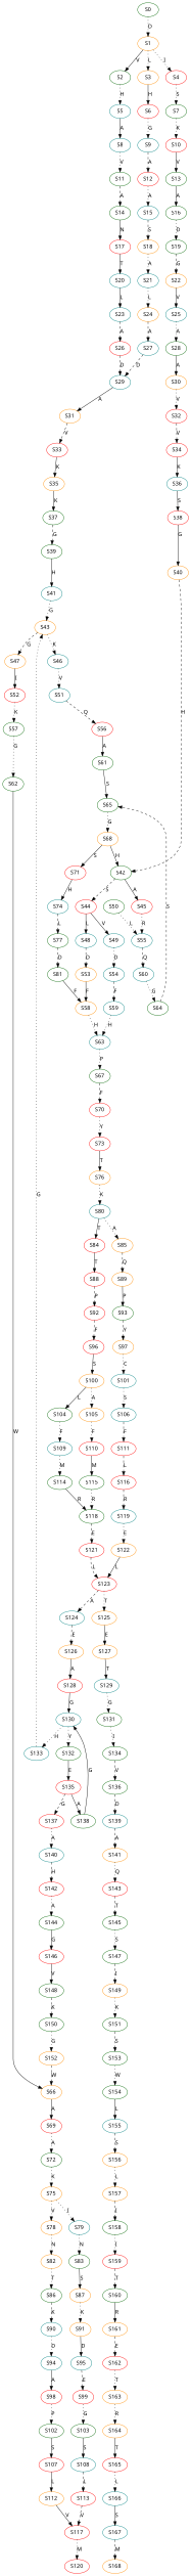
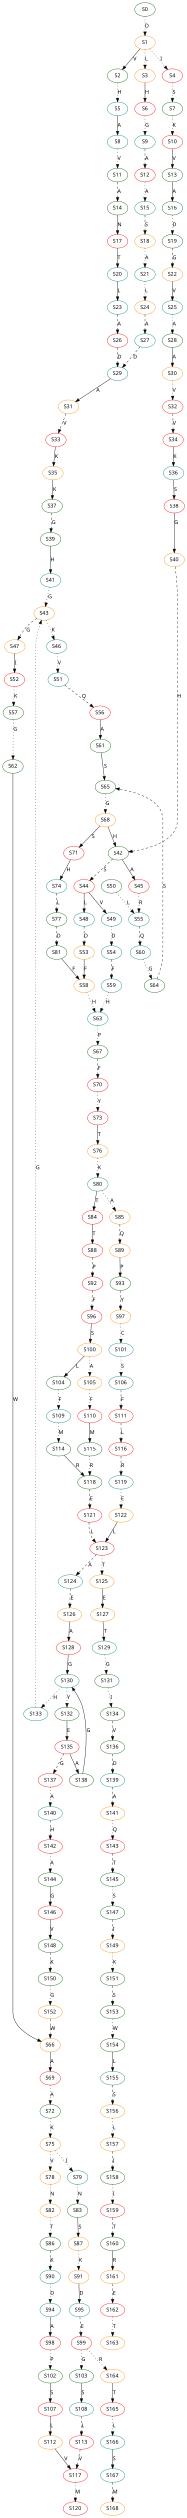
  strict digraph {
    fontname="Noto Sans"
    node [color=darkgreen fontname="Noto Sans"]
    edge [fontname="Noto Sans" style=dotted]
    S1 [color=darkorange]
    S0
    S2
    S3 [color=darkorange]
    S4 [color=red]
    S5 [color=teal]
    S6 [color=red]
    S7
    S8 [color=teal]
    S9 [color=teal]
    S10 [color=red]
    S11
    S12 [color=red]
    S13
    S14
    S15 [color=teal]
    S16
    S17 [color=red]
    S18 [color=darkorange]
    S19
    S20 [color=teal]
    S21 [color=teal]
    S22 [color=darkorange]
    S23 [color=teal]
    S24 [color=darkorange]
    S25 [color=teal]
    S26 [color=red]
    S27 [color=teal]
    S28
    S29 [color=teal]
    S30 [color=darkorange]
    S31 [color=darkorange]
    S32 [color=red]
    S33 [color=red]
    S34 [color=red]
    S35 [color=darkorange]
    S36 [color=teal]
    S37
    S38 [color=red]
    S39
    S40 [color=darkorange]
    S41 [color=teal]
    S42
    S43 [color=darkorange]
    S44 [color=red]
    S45 [color=red]
    S46 [color=teal]
    S47 [color=darkorange]
    S48 [color=teal]
    S49 [color=teal]
    S55 [color=teal]
    S51 [color=teal]
    S52 [color=red]
    S53 [color=darkorange]
    S54 [color=teal]
    S50
    S56 [color=red]
    S57
    S58 [color=darkorange]
    S59 [color=teal]
    S60 [color=teal]
    S61
    S62
    S63 [color=teal]
    S64
    S65
    S66 [color=darkorange]
    S67
    S68 [color=darkorange]
    S69 [color=red]
    S70 [color=red]
    S71 [color=red]
    S72
    S73 [color=red]
    S74 [color=teal]
    S75 [color=darkorange]
    S76 [color=darkorange]
    S77
    S78 [color=darkorange]
    S79 [color=teal]
    S80 [color=teal]
    S81
    S82 [color=darkorange]
    S83
    S84 [color=red]
    S85 [color=darkorange]
    S86
    S87 [color=darkorange]
    S88 [color=red]
    S89 [color=darkorange]
    S90 [color=teal]
    S91 [color=darkorange]
    S92 [color=red]
    S93
    S94 [color=teal]
    S95 [color=teal]
    S96 [color=red]
    S97 [color=darkorange]
    S98 [color=red]
    S99 [color=red]
    S100 [color=darkorange]
    S101 [color=teal]
    S102
    S103
    S104
    S105 [color=darkorange]
    S106 [color=teal]
    S107 [color=red]
    S108 [color=teal]
    S109 [color=teal]
    S110 [color=red]
    S111 [color=red]
    S112 [color=darkorange]
    S113 [color=red]
    S114
    S115
    S116 [color=red]
    S117 [color=red]
    S118
    S119 [color=teal]
    S120 [color=red]
    S121 [color=red]
    S122 [color=darkorange]
    S123 [color=red]
    S124 [color=teal]
    S125 [color=darkorange]
    S126 [color=darkorange]
    S127 [color=darkorange]
    S128 [color=red]
    S129 [color=teal]
    S130 [color=teal]
    S131
    S132
    S133 [color=teal]
    S134
    S135 [color=red]
    S136
    S137 [color=red]
    S138
    S139 [color=teal]
    S140 [color=teal]
    S141 [color=darkorange]
    S142 [color=red]
    S143 [color=red]
    S144
    S145
    S146 [color=red]
    S147
    S148
    S149 [color=darkorange]
    S150
    S151
    S152 [color=darkorange]
    S153
    S154
    S155 [color=teal]
    S156 [color=darkorange]
    S157 [color=darkorange]
    S158
    S159 [color=red]
    S160
    S161 [color=darkorange]
    S162 [color=red]
    S163 [color=darkorange]
    S164 [color=darkorange]
    S165 [color=red]
    S166 [color=teal]
    S167 [color=teal]
    S168 [color=darkorange]
    S1 -> S2 [label=V style=solid]
    S1 -> S3 [label=L]
    S1 -> S4 [label=I]
    S0 -> S1 [label=D]
    S2 -> S5 [label=H]
    S3 -> S6 [label=H style=solid]
    S4 -> S7 [label=S]
    S5 -> S8 [label=A style=solid]
    S6 -> S9 [label=G]
    S7 -> S10 [label=K]
    S8 -> S11 [label=V]
    S9 -> S12 [label=A style=dashed]
    S10 -> S13 [label=V style=solid]
    S11 -> S14 [label=A style=dashed]
    S12 -> S15 [label=A]
    S13 -> S16 [label=A style=solid]
    S14 -> S17 [label=N style=solid]
    S15 -> S18 [label=S style=dashed]
    S16 -> S19 [label=D]
    S17 -> S20 [label=T style=solid]
    S18 -> S21 [label=A]
    S19 -> S22 [label=G style=dashed]
    S20 -> S23 [label=L style=solid]
    S21 -> S24 [label=L]
    S22 -> S25 [label=V style=solid]
    S23 -> S26 [label=A style=dashed]
    S24 -> S27 [label=A style=dashed]
    S25 -> S28 [label=A]
    S26 -> S29 [label=D style=dashed]
    S27 -> S29 [label=D style=dashed]
    S28 -> S30 [label=A style=solid]
    S29 -> S31 [label=A style=solid]
    S30 -> S32 [label=V]
    S31 -> S33 [label=V style=dashed]
    S32 -> S34 [label=V style=dashed]
    S33 -> S35 [label=K style=solid]
    S34 -> S36 [label=K style=solid]
    S35 -> S37 [label=K style=solid]
    S36 -> S38 [label=S style=solid]
    S37 -> S39 [label=G style=dashed]
    S38 -> S40 [label=G style=solid]
    S39 -> S41 [label=H style=solid]
    S40 -> S42 [label=H style=dashed]
    S41 -> S43 [label=G]
    S42 -> S44 [label=S style=dashed]
    S42 -> S45 [label=A style=solid]
    S43 -> S46 [label=K]
    S43 -> S47 [label=G style=dashed]
    S44 -> S48 [label=L style=solid]
    S44 -> S49 [label=V style=solid]
    S45 -> S55 [label=R]
    S46 -> S51 [label=V]
    S47 -> S52 [label=I style=solid]
    S48 -> S53 [label=D style=dashed]
    S49 -> S54 [label=D]
    S55 -> S60 [label=Q style=dashed]
    S51 -> S56 [label=Q style=dashed]
    S52 -> S57 [label=K]
    S53 -> S58 [label=F style=solid]
    S54 -> S59 [label=F style=dashed]
    S50 -> S55 [label=L]
    S56 -> S61 [label=A style=solid]
    S57 -> S62 [label=G]
    S58 -> S63 [label=H]
    S59 -> S63 [label=H]
    S60 -> S64 [label=G]
    S61 -> S65 [label=S style=solid]
    S62 -> S66 [label=W style=solid]
    S63 -> S67 [label=P]
    S64 -> S65 [label=S style=dashed]
    S65 -> S68 [label=G]
    S66 -> S69 [label=A style=solid]
    S67 -> S70 [label=F style=dashed]
    S68 -> S42 [label=H style=solid]
    S68 -> S71 [label=S style=solid]
    S69 -> S72 [label=A]
    S70 -> S73 [label=Y]
    S71 -> S74 [label=H style=solid]
    S72 -> S75 [label=K]
    S73 -> S76 [label=T style=solid]
    S74 -> S77 [label=L style=dashed]
    S75 -> S78 [label=V]
    S75 -> S79 [label=I]
    S76 -> S80 [label=K]
    S77 -> S81 [label=D style=dashed]
    S78 -> S82 [label=N]
    S79 -> S83 [label=N]
    S80 -> S84 [label=T style=solid]
    S80 -> S85 [label=A]
    S81 -> S58 [label=F style=solid]
    S82 -> S86 [label=T]
    S83 -> S87 [label=S style=solid]
    S84 -> S88 [label=T style=solid]
    S85 -> S89 [label=Q style=dashed]
    S86 -> S90 [label=K style=dashed]
    S87 -> S91 [label=K]
    S88 -> S92 [label=P style=dashed]
    S89 -> S93 [label=P style=solid]
    S90 -> S94 [label=D]
    S91 -> S95 [label=D style=solid]
    S92 -> S96 [label=F style=dashed]
    S93 -> S97 [label=Y style=dashed]
    S94 -> S98 [label=A style=solid]
    S95 -> S99 [label=E style=dashed]
    S96 -> S100 [label=S style=solid]
    S97 -> S101 [label=C]
    S98 -> S102 [label=P]
    S99 -> S103 [label=G]
    S100 -> S104 [label=L style=solid]
    S100 -> S105 [label=A]
    S101 -> S106 [label=S]
    S102 -> S107 [label=S style=solid]
    S103 -> S108 [label=S style=solid]
    S104 -> S109 [label=F]
    S105 -> S110 [label=F]
    S106 -> S111 [label=F style=dashed]
    S107 -> S112 [label=L style=solid]
    S108 -> S113 [label=L style=dashed]
    S109 -> S114 [label=M]
    S110 -> S115 [label=M style=solid]
    S111 -> S116 [label=L style=dashed]
    S112 -> S117 [label=V style=solid]
    S113 -> S117 [label=V style=dashed]
    S114 -> S118 [label=R style=solid]
    S115 -> S118 [label=R]
    S116 -> S119 [label=R style=dashed]
    S117 -> S120 [label=M]
    S118 -> S121 [label=E style=dashed]
    S119 -> S122 [label=E]
    S121 -> S123 [label=L style=dashed]
    S122 -> S123 [label=L style=solid]
    S123 -> S124 [label=A style=dashed]
    S123 -> S125 [label=T]
    S124 -> S126 [label=E style=dashed]
    S125 -> S127 [label=E style=solid]
    S126 -> S128 [label=A style=solid]
    S127 -> S129 [label=T style=solid]
    S128 -> S130 [label=G style=solid]
    S129 -> S131 [label=G]
    S130 -> S132 [label=Y]
    S130 -> S133 [label=H]
    S131 -> S134 [label=I]
    S132 -> S135 [label=E style=solid]
    S133 -> S43 [label=G]
    S134 -> S136 [label=V style=dashed]
    S135 -> S137 [label=G style=dashed]
    S135 -> S138 [label=A style=solid]
    S136 -> S139 [label=D style=dashed]
    S137 -> S140 [label=A]
    S138 -> S130 [label=G style=solid]
    S139 -> S141 [label=A style=dashed]
    S140 -> S142 [label=H style=dashed]
    S141 -> S143 [label=Q]
    S142 -> S144 [label=A]
    S143 -> S145 [label=T style=dashed]
    S144 -> S146 [label=G style=solid]
    S145 -> S147 [label=S]
    S146 -> S148 [label=V style=solid]
    S147 -> S149 [label=I style=dashed]
    S148 -> S150 [label=K style=dashed]
    S149 -> S151 [label=K]
    S150 -> S152 [label=G]
    S151 -> S153 [label=S style=dashed]
    S152 -> S66 [label=W style=dashed]
    S153 -> S154 [label=W]
    S154 -> S155 [label=L style=solid]
    S155 -> S156 [label=S style=dashed]
    S156 -> S157 [label=L]
    S157 -> S158 [label=I style=dashed]
    S158 -> S159 [label=I]
    S159 -> S160 [label=T style=dashed]
    S160 -> S161 [label=R style=solid]
    S161 -> S162 [label=E style=dashed]
    S162 -> S163 [label=T]
-   S163 -> S164 [label=R]
+   S99 -> S164 [label=R]
    S164 -> S165 [label=T style=solid]
    S165 -> S166 [label=L]
    S166 -> S167 [label=S style=solid]
    S167 -> S168 [label=M style=dashed]
  }
